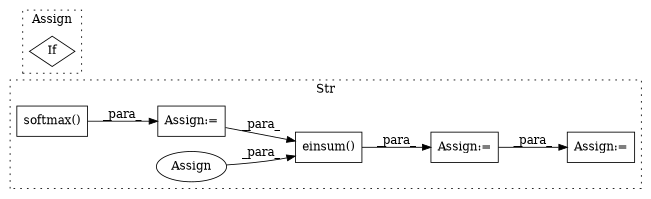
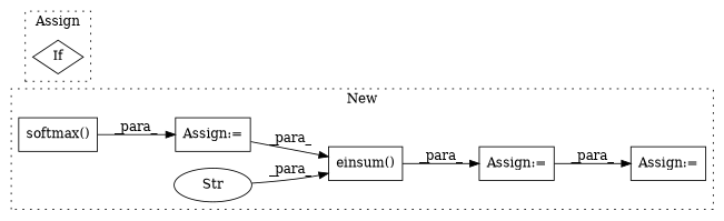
  digraph {
    rankdir=LR
    node [a=68 l=3 shape=box]
    n1 [a=75 l="14,8" label="softmax()" s="2715,2733"]
    n2 [label="Assign:=" s=2712]
    n3 [label="Assign:=" s=3014]
    n4 [label="Assign:=" s=2864]
    n5 [a=75 l="13,1" label="einsum()" s="2867,2912"]
-   n6 [a=66 l=17 label=Assign s=2880 shape=ellipse]
+   n6 [a=66 l=17 label=Str s=2880 shape=ellipse]
    n7 [a=96 label=If s=1592 shape=diamond]
    subgraph cluster_1 {
-     label=Str
+     label=New
      style=dotted
      n1
      n2
      n3
      n4
      n5
      n6
    }
    subgraph cluster_2 {
      label=Assign
      style=dotted
      n7
    }
    n1 -> n2 [label=_para_]
    n2 -> n5 [label=_para_]
    n4 -> n3 [label=_para_]
    n5 -> n4 [label=_para_]
    n6 -> n5 [label=_para_]
  }
